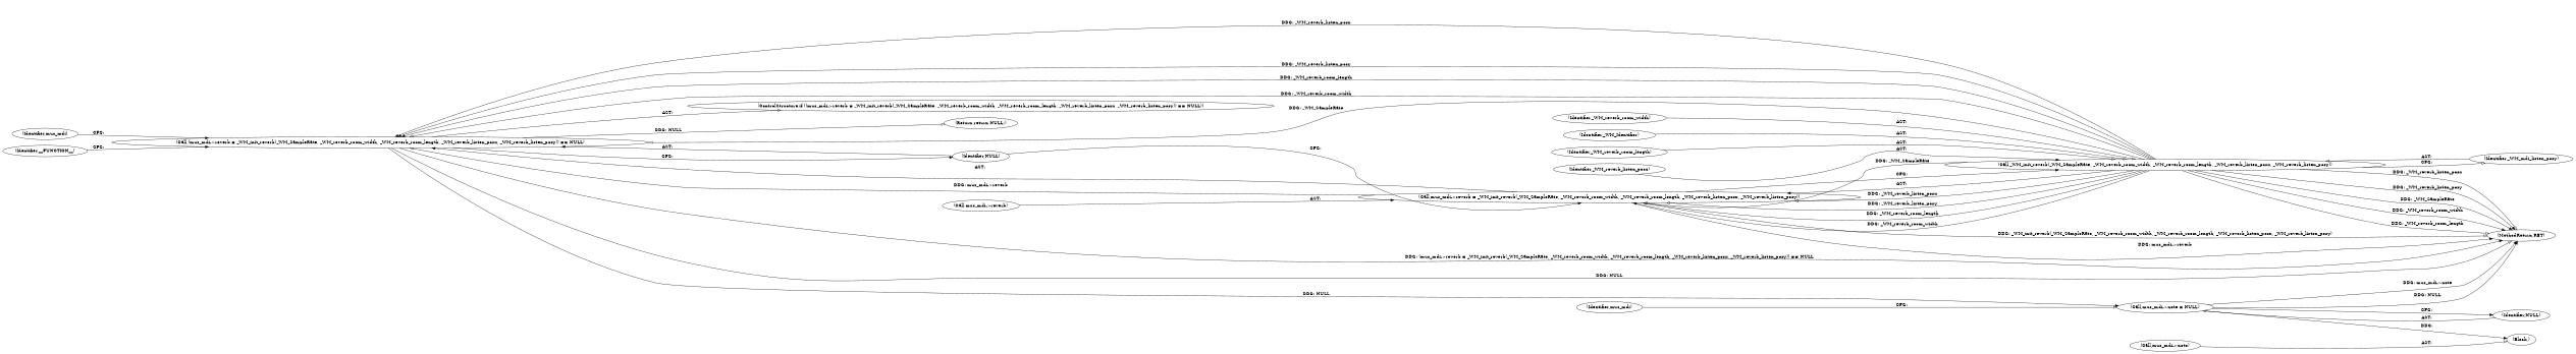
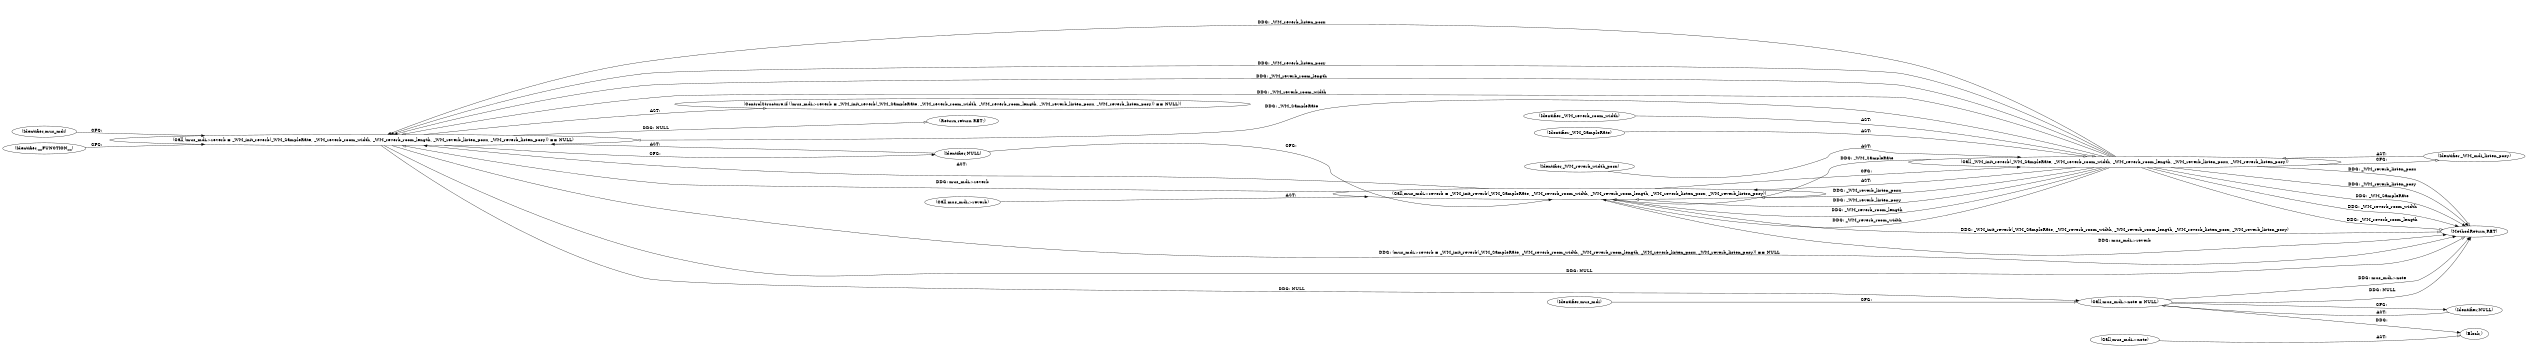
  digraph {
    rankdir=LR
    edge [arrowhead=normal]
    n1 [label="(Call,mus_mdi->note = NULL)"]
    n2 [label="(MethodReturn,RET)"]
    n3 [label="(Identifier,NULL)"]
    n4 [label="(Block,)"]
    n5 [label="(Call,(mus_mdi->reverb = _WM_init_reverb(_WM_SampleRate, _WM_reverb_room_width, _WM_reverb_room_length, _WM_reverb_listen_posx, _WM_reverb_listen_posy)) == NULL)"]
    n6 [label="(ControlStructure,if ((mus_mdi->reverb = _WM_init_reverb(_WM_SampleRate, _WM_reverb_room_width, _WM_reverb_room_length, _WM_reverb_listen_posx, _WM_reverb_listen_posy)) == NULL))"]
-   n7 [label="(Return,return NULL;)"]
+   n7 [label="(Return,return RET;)"]
    n8 [label="(Identifier,NULL)"]
    n9 [label="(Call,mus_mdi->reverb = _WM_init_reverb(_WM_SampleRate, _WM_reverb_room_width, _WM_reverb_room_length, _WM_reverb_listen_posx, _WM_reverb_listen_posy))"]
    n10 [label="(Call,_WM_init_reverb(_WM_SampleRate, _WM_reverb_room_width, _WM_reverb_room_length, _WM_reverb_listen_posx, _WM_reverb_listen_posy))"]
    n11 [label="(Identifier,_WM_mdi_listen_posy)"]
    n12 [label="(Identifier,_WM_reverb_room_width)"]
    n13 [label="(Identifier,mus_mdi)"]
    n14 [label="(Identifier,mus_mdi)"]
-   n15 [label="(Identifier,_WM_Identifier)"]
+   n15 [label="(Identifier,_WM_SampleRate)"]
    n16 [label="(Identifier,__FUNCTION__)"]
    n17 [label="(Call,mus_mdi->note)"]
    n18 [label="(Call,mus_mdi->reverb)"]
-   n19 [label="(Identifier,_WM_reverb_room_length)"]
-   n20 [label="(Identifier,_WM_reverb_listen_posx)"]
+   n20 [label="(Identifier,_WM_reverb_width_posx)"]
    n1 -> n2 [label="DDG: mus_mdi->note"]
    n1 -> n2 [label="DDG: NULL"]
    n1 -> n3 [label="CFG: "]
    n1 -> n4 [label="DDG: "]
    n3 -> n1 [arrowhead=onormal label="AST: "]
    n5 -> n1 [label="DDG: NULL"]
    n5 -> n2 [label="DDG: (mus_mdi->reverb = _WM_init_reverb(_WM_SampleRate, _WM_reverb_room_width, _WM_reverb_room_length, _WM_reverb_listen_posx, _WM_reverb_listen_posy)) == NULL"]
    n5 -> n2 [arrowhead=onormal label="DDG: NULL"]
    n5 -> n6 [arrowhead=onormal label="AST: "]
    n5 -> n7 [arrowhead=onormal label="DDG: NULL"]
    n5 -> n8 [label="CFG: "]
    n8 -> n5 [label="AST: "]
    n8 -> n9 [label="CFG: "]
    n9 -> n2 [label="DDG: mus_mdi->reverb"]
    n9 -> n2 [arrowhead=onormal label="DDG: _WM_init_reverb(_WM_SampleRate, _WM_reverb_room_width, _WM_reverb_room_length, _WM_reverb_listen_posx, _WM_reverb_listen_posy)"]
    n9 -> n5 [label="AST: "]
    n9 -> n5 [arrowhead=onormal label="DDG: mus_mdi->reverb"]
    n9 -> n10 [label="CFG: "]
    n10 -> n2 [label="DDG: _WM_reverb_room_width"]
    n10 -> n2 [arrowhead=onormal label="DDG: _WM_reverb_room_length"]
    n10 -> n2 [arrowhead=onormal label="DDG: _WM_reverb_listen_posx"]
    n10 -> n2 [label="DDG: _WM_reverb_listen_posy"]
    n10 -> n2 [label="DDG: _WM_SampleRate"]
    n10 -> n5 [label="DDG: _WM_reverb_listen_posx"]
    n10 -> n5 [label="DDG: _WM_reverb_listen_posy"]
    n10 -> n5 [label="DDG: _WM_reverb_room_length"]
    n10 -> n5 [arrowhead=onormal label="DDG: _WM_reverb_room_width"]
    n10 -> n5 [arrowhead=onormal label="DDG: _WM_SampleRate"]
    n10 -> n9 [label="AST: "]
    n10 -> n9 [arrowhead=onormal label="DDG: _WM_reverb_listen_posx"]
    n10 -> n9 [arrowhead=onormal label="DDG: _WM_reverb_listen_posy"]
    n10 -> n9 [arrowhead=onormal label="DDG: _WM_reverb_room_length"]
    n10 -> n9 [label="DDG: _WM_reverb_room_width"]
    n10 -> n9 [arrowhead=onormal label="DDG: _WM_SampleRate"]
    n10 -> n11 [arrowhead=onormal label="CFG: "]
    n11 -> n10 [arrowhead=onormal label="AST: "]
    n12 -> n10 [arrowhead=onormal label="AST: "]
    n13 -> n5 [label="CFG: "]
    n14 -> n1 [arrowhead=onormal label="CFG: "]
    n15 -> n10 [arrowhead=onormal label="AST: "]
    n16 -> n5 [label="CFG: "]
    n17 -> n4 [arrowhead=onormal label="AST: "]
    n18 -> n9 [label="AST: "]
-   n19 -> n10 [arrowhead=onormal label="AST: "]
    n20 -> n10 [label="AST: "]
  }
